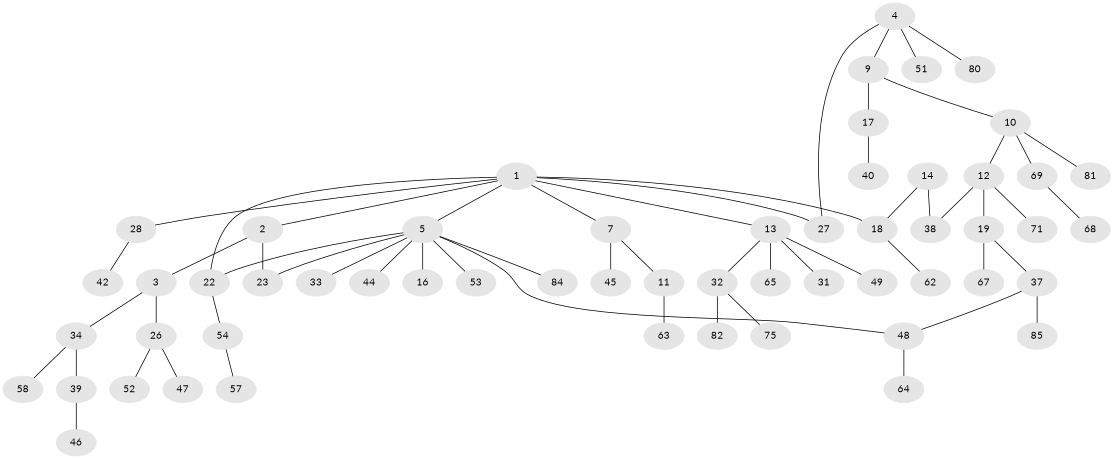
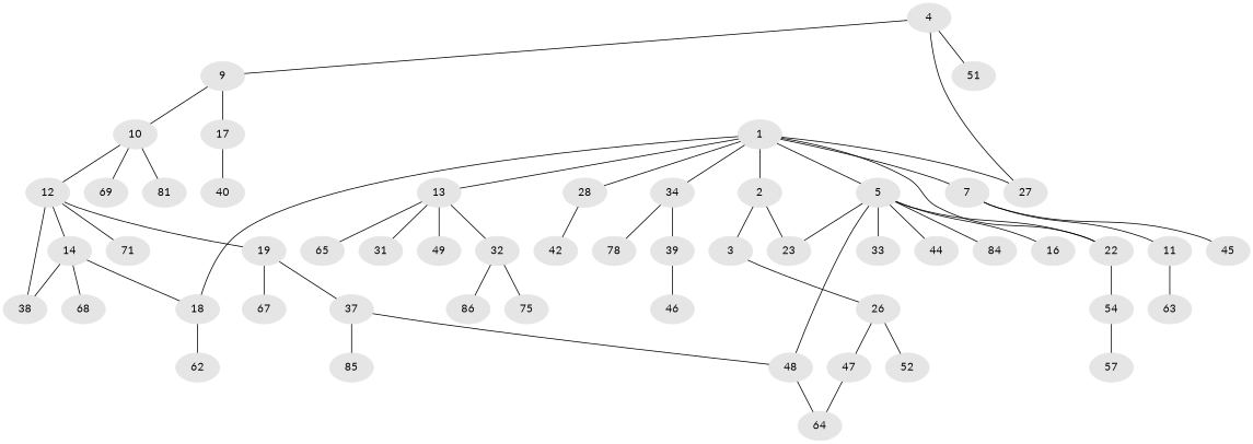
  graph {
    fontname=Lato
    node [color=gray90 fontname=Lato style=filled]
    edge [fontname=Lato]
    1 [super="+8"]
    2 [super="+43"]
    5 [super="+6"]
    7 [super="+21"]
    13 [super="+25"]
    18 [super="+36"]
    22 [super="+30"]
    27 [super="+41"]
    28
    34 [super="+35"]
    3 [super="+15"]
    23
    4 [super="+76"]
    9 [super="+29"]
    51
-   80
    16 [super="+73"]
    33
    44 [super="+59"]
    48
-   53 [super="+83"]
    84
    11
    45
    31 [super="+61"]
    32 [super="+66"]
    49
    65
    62
    54 [super="+56"]
    42
    39 [super="+40"]
-   58
+   58 [label=78]
    26
    47 [super="+55"]
    52
    10 [super="+24"]
    17 [super="+74"]
    64 [super="+79"]
    63 [super="+71"]
    12 [super="+70"]
    69
    81
    n44 [label=40 super="+87"]
    14 [super="+20"]
    19 [super="+50"]
    38 [super="+78"]
    n48 [label=71]
    68 [super="+86"]
    37 [super="+77"]
    67
    75
-   82
+   82 [label=86]
    85
    57
    46
    1 -- 2
    1 -- 5
    1 -- 7
    1 -- 13
    1 -- 18
    1 -- 22
    1 -- 27
    1 -- 28
-   3 -- 34
+   1 -- 34
    2 -- 3
    2 -- 23
    5 -- 22
    5 -- 23
    5 -- 16
    5 -- 33
    5 -- 44
    5 -- 48
-   5 -- 53
    5 -- 84
    7 -- 11
    7 -- 45
    13 -- 31
    13 -- 32
    13 -- 49
    13 -- 65
    18 -- 62
    22 -- 54
    28 -- 42
    34 -- 39
    34 -- 58
    3 -- 26
    4 -- 27
    4 -- 9
    4 -- 51
-   4 -- 80
    9 -- 10
    9 -- 17
    48 -- 64
    11 -- 63
    32 -- 75
    32 -- 82
    54 -- 57
    39 -- 46
    26 -- 47
    26 -- 52
+   47 -- 64
    10 -- 12
    10 -- 69
    10 -- 81
    17 -- n44
+   12 -- 14
    12 -- 19
    12 -- 38
    12 -- n48
    14 -- 18
    14 -- 38
-   69 -- 68
+   14 -- 68
    19 -- 37
    19 -- 67
    37 -- 48
    37 -- 85
  }
